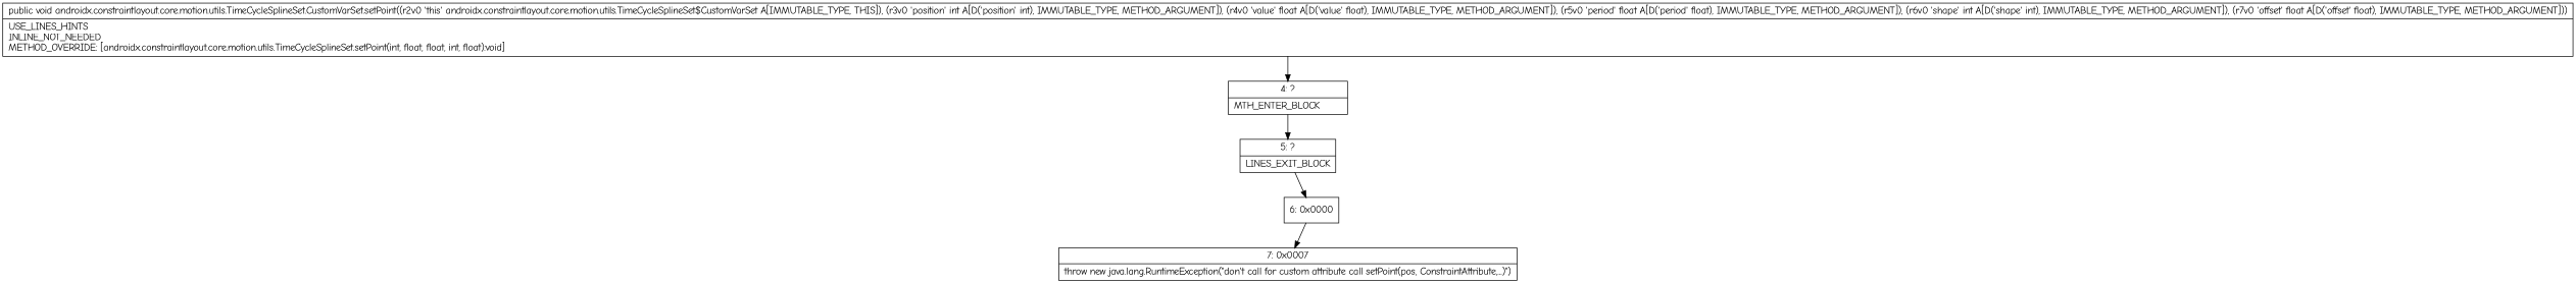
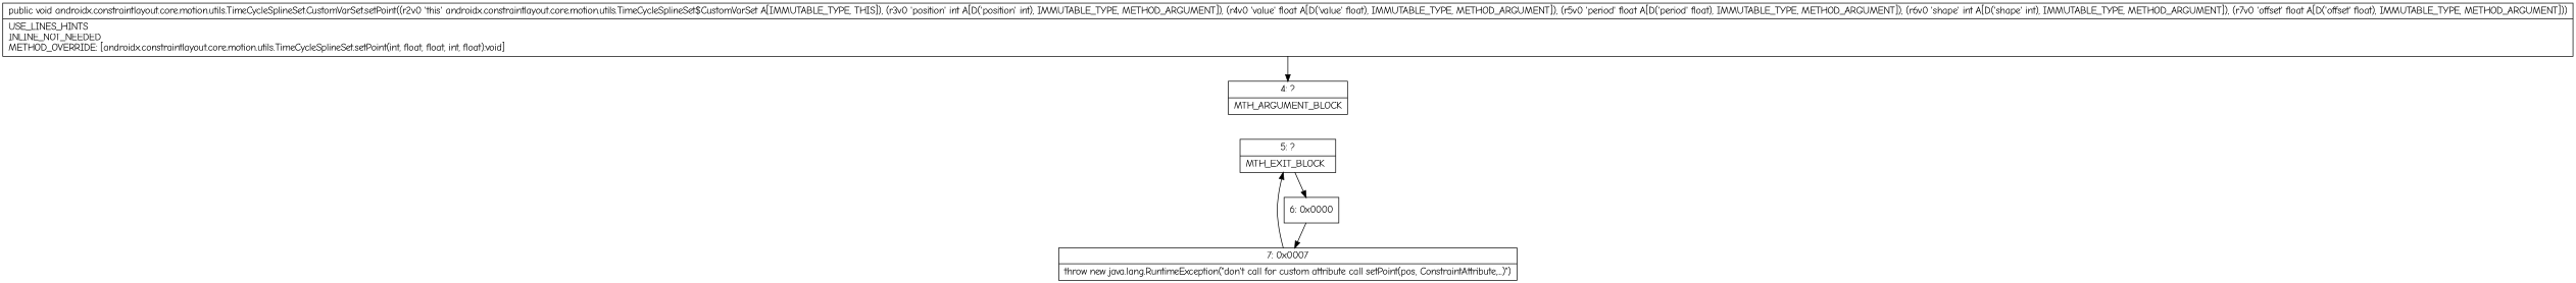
  digraph {
    fontname="Comic Neue"
    node [fontname="Comic Neue" shape=record]
    edge [fontname="Comic Neue"]
-   n1 [label="{4\:\ ?|MTH_ENTER_BLOCK\l}"]
+   n1 [label="{4\:\ ?|MTH_ARGUMENT_BLOCK\l}"]
    n2 [label="{6\:\ 0x0000}"]
    n3 [label="{7\:\ 0x0007|throw new java.lang.RuntimeException(\"don't call for custom attribute call setPoint(pos, ConstraintAttribute,...)\")\l}"]
-   n4 [label="{5\:\ ?|LINES_EXIT_BLOCK\l}"]
+   n4 [label="{5\:\ ?|MTH_EXIT_BLOCK\l}"]
    n5 [label="{public void androidx.constraintlayout.core.motion.utils.TimeCycleSplineSet.CustomVarSet.setPoint((r2v0 'this' androidx.constraintlayout.core.motion.utils.TimeCycleSplineSet$CustomVarSet A[IMMUTABLE_TYPE, THIS]), (r3v0 'position' int A[D('position' int), IMMUTABLE_TYPE, METHOD_ARGUMENT]), (r4v0 'value' float A[D('value' float), IMMUTABLE_TYPE, METHOD_ARGUMENT]), (r5v0 'period' float A[D('period' float), IMMUTABLE_TYPE, METHOD_ARGUMENT]), (r6v0 'shape' int A[D('shape' int), IMMUTABLE_TYPE, METHOD_ARGUMENT]), (r7v0 'offset' float A[D('offset' float), IMMUTABLE_TYPE, METHOD_ARGUMENT]))  | USE_LINES_HINTS\lINLINE_NOT_NEEDED\lMETHOD_OVERRIDE: [androidx.constraintlayout.core.motion.utils.TimeCycleSplineSet.setPoint(int, float, float, int, float):void]\l}"]
    n2 -> n3
-   n1 -> n4
+   n3 -> n4
    n4 -> n2
    n5 -> n1
  }
